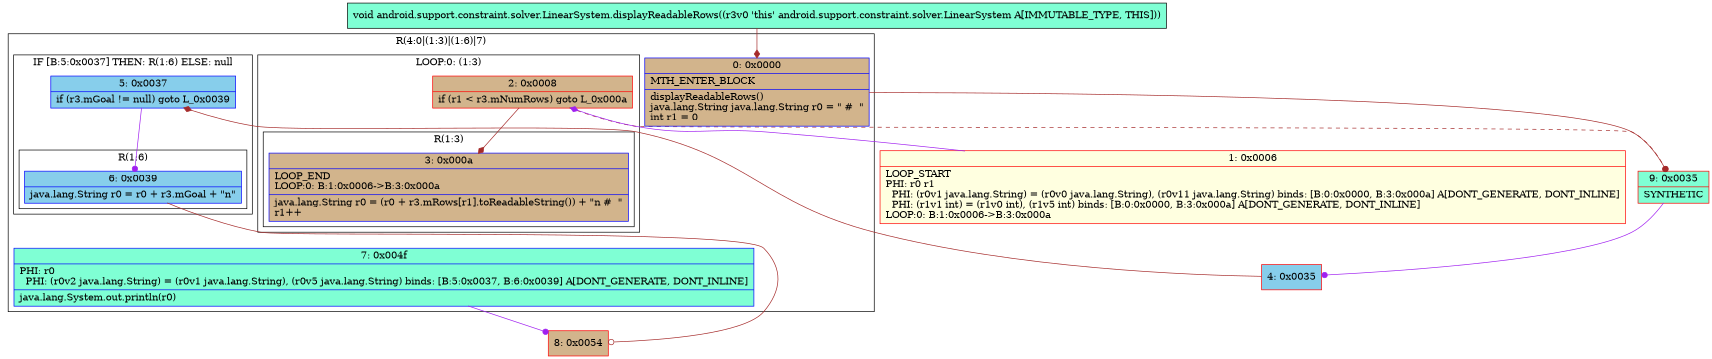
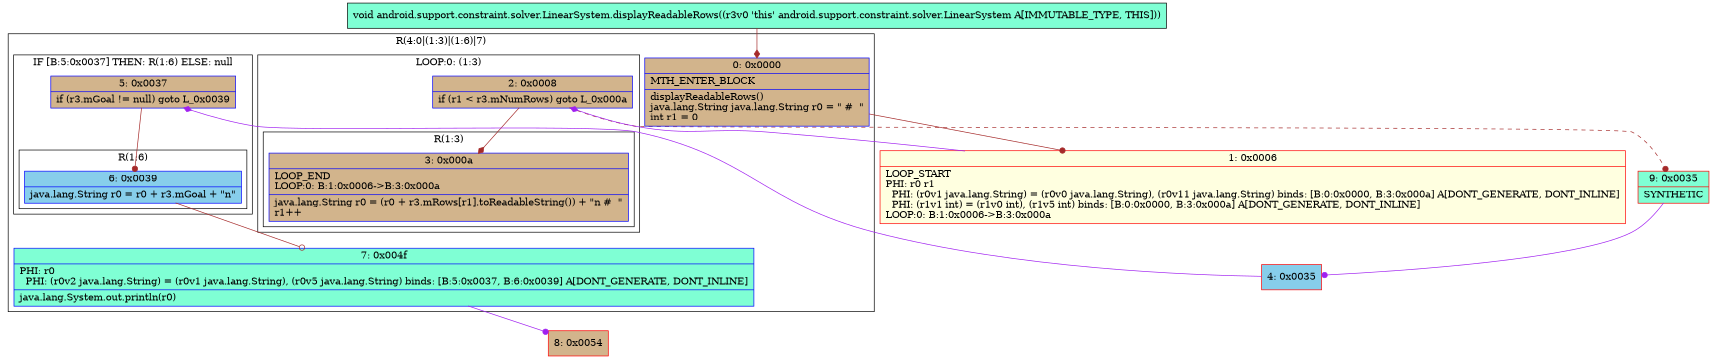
  digraph {
    node [color=blue fillcolor=tan shape=record style=filled]
    edge [arrowhead=dot color=brown]
    n1 [label="{3\:\ 0x000a|LOOP_END\lLOOP:0: B:1:0x0006\-\>B:3:0x000a\l|java.lang.String r0 = (r0 + r3.mRows[r1].toReadableString()) + \"n #  \"\lr1++\l}"]
-   n2 [color=red label="{2\:\ 0x0008|if (r1 \< r3.mNumRows) goto L_0x000a\l}"]
+   n2 [label="{2\:\ 0x0008|if (r1 \< r3.mNumRows) goto L_0x000a\l}"]
    n3 [fillcolor=skyblue label="{6\:\ 0x0039|java.lang.String r0 = r0 + r3.mGoal + \"n\"\l}"]
-   n4 [fillcolor=skyblue label="{5\:\ 0x0037|if (r3.mGoal != null) goto L_0x0039\l}"]
+   n4 [label="{5\:\ 0x0037|if (r3.mGoal != null) goto L_0x0039\l}"]
    n5 [label="{0\:\ 0x0000|MTH_ENTER_BLOCK\l|displayReadableRows()\ljava.lang.String java.lang.String r0 = \" #  \"\lint r1 = 0\l}"]
    n6 [fillcolor=aquamarine label="{7\:\ 0x004f|PHI: r0 \l  PHI: (r0v2 java.lang.String) = (r0v1 java.lang.String), (r0v5 java.lang.String) binds: [B:5:0x0037, B:6:0x0039] A[DONT_GENERATE, DONT_INLINE]\l|java.lang.System.out.println(r0)\l}"]
    n7 [color=red fillcolor=aquamarine label="{9\:\ 0x0035|SYNTHETIC\l}"]
    n8 [color=red fillcolor=lightyellow label="{1\:\ 0x0006|LOOP_START\lPHI: r0 r1 \l  PHI: (r0v1 java.lang.String) = (r0v0 java.lang.String), (r0v11 java.lang.String) binds: [B:0:0x0000, B:3:0x000a] A[DONT_GENERATE, DONT_INLINE]\l  PHI: (r1v1 int) = (r1v0 int), (r1v5 int) binds: [B:0:0x0000, B:3:0x000a] A[DONT_GENERATE, DONT_INLINE]\lLOOP:0: B:1:0x0006\-\>B:3:0x000a\l}"]
    n9 [color=red label="{8\:\ 0x0054}"]
    n10 [color=red fillcolor=skyblue label="{4\:\ 0x0035}"]
    n11 [fillcolor=aquamarine label="{void android.support.constraint.solver.LinearSystem.displayReadableRows((r3v0 'this' android.support.constraint.solver.LinearSystem A[IMMUTABLE_TYPE, THIS])) }" color=""]
    subgraph cluster_1 {
      label="R(4:0|(1:3)|(1:6)|7)"
      n5
      n6
      subgraph cluster_2 {
        label="LOOP:0: (1:3)"
        n2
        subgraph cluster_3 {
          label="R(1:3)"
          n1
        }
      }
      subgraph cluster_4 {
        label="IF [B:5:0x0037] THEN: R(1:6) ELSE: null"
        n4
        subgraph cluster_5 {
          label="R(1:6)"
          n3
        }
      }
    }
    n2 -> n1 [arrowhead=diamond]
    n2 -> n7 [style=dashed]
-   n3 -> n9 [arrowhead=odot]
-   n4 -> n3 [color=purple]
-   n5 -> n7
+   n3 -> n6 [arrowhead=odot]
+   n4 -> n3
+   n5 -> n8
    n6 -> n9 [color=purple]
    n7 -> n10 [color=purple]
    n8 -> n2 [arrowhead=diamond color=purple]
-   n10 -> n4 [arrowhead=diamond]
+   n10 -> n4 [arrowhead=diamond color=purple]
    n11 -> n5 [arrowhead=diamond]
  }
